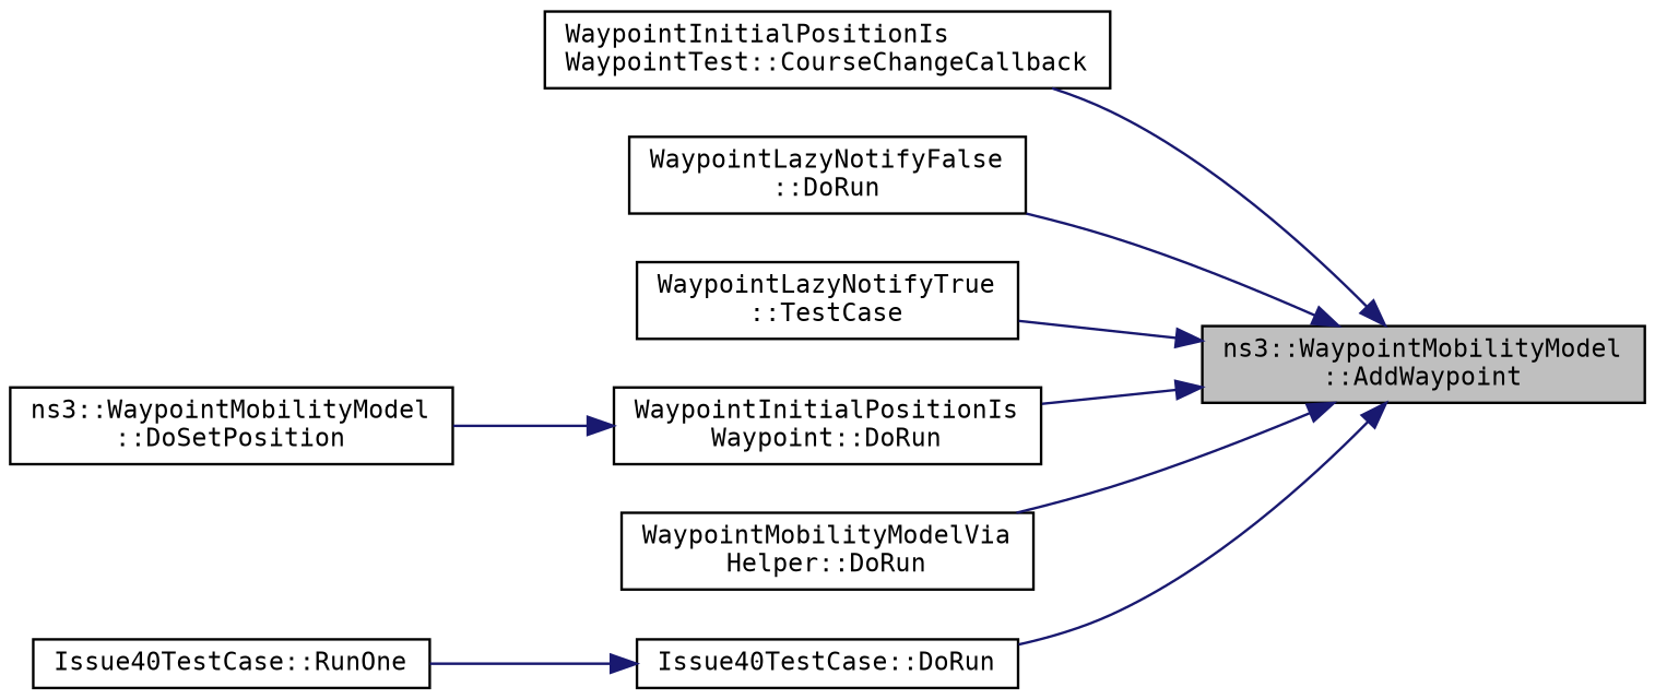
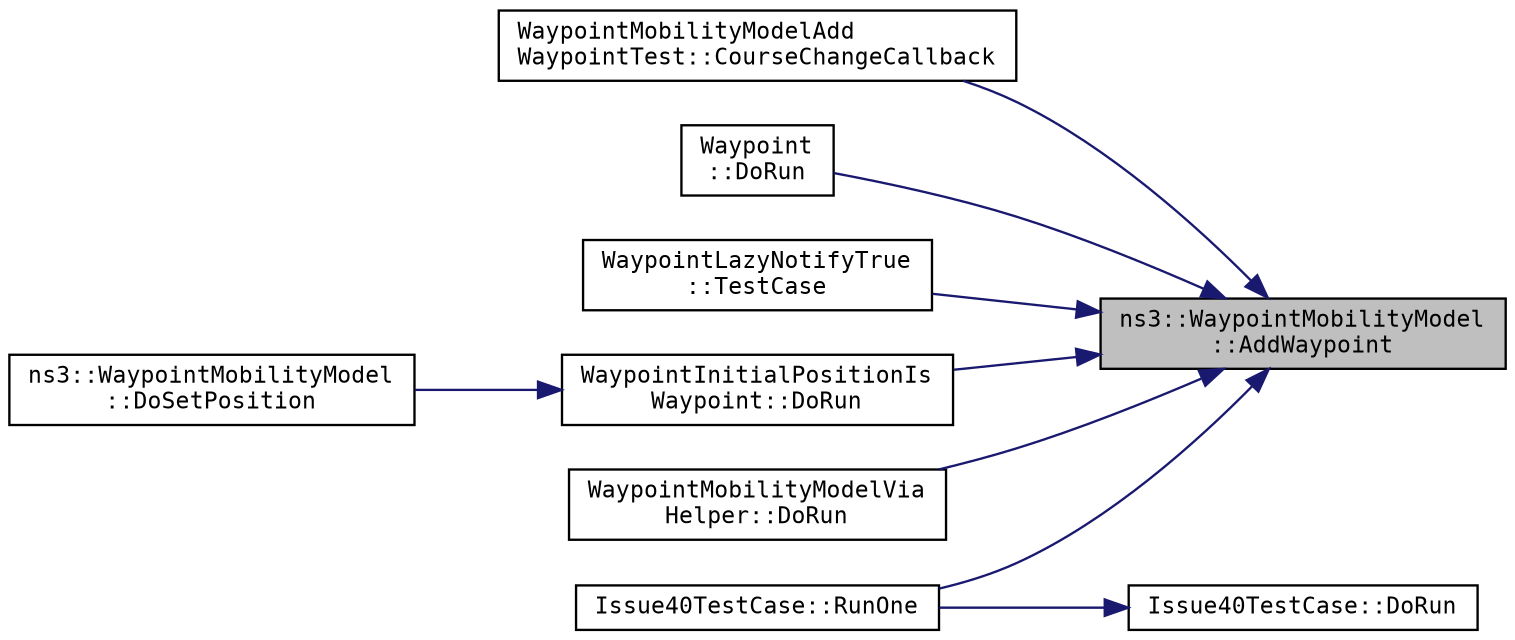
  digraph {
    fontname="DejaVu Sans Mono"
    rankdir=RL
    node [color=black fillcolor=white fontname="DejaVu Sans Mono" fontsize=10 shape=record style=filled]
    edge [color=midnightblue dir=back fontname="DejaVu Sans Mono" fontsize=10 labelfontname=Helvetica labelfontsize=10 style=solid]
    n1 [fillcolor=grey75 fontcolor=black height=0.2 label="ns3::WaypointMobilityModel\l::AddWaypoint" width=0.4]
-   n2 [height=0.2 label="WaypointInitialPositionIs\lWaypointTest::CourseChangeCallback" width=0.4]
-   n3 [height=0.2 label="WaypointLazyNotifyFalse\l::DoRun" width=0.4]
+   n2 [height=0.2 label="WaypointMobilityModelAdd\lWaypointTest::CourseChangeCallback" width=0.4]
+   n3 [height=0.2 label="Waypoint\l::DoRun" width=0.4]
    n4 [height=0.2 label="WaypointLazyNotifyTrue\l::TestCase" width=0.4]
    n5 [height=0.2 label="WaypointInitialPositionIs\lWaypoint::DoRun" width=0.4]
    n6 [height=0.2 label="WaypointMobilityModelVia\lHelper::DoRun" width=0.4]
    n7 [height=0.2 label="Issue40TestCase::RunOne" width=0.4]
    n8 [height=0.2 label="ns3::WaypointMobilityModel\l::DoSetPosition" width=0.4]
    n9 [height=0.2 label="Issue40TestCase::DoRun" width=0.4]
    n1 -> n2
    n1 -> n3
    n1 -> n4
    n1 -> n5
    n1 -> n6
-   n1 -> n9
+   n1 -> n7
    n5 -> n8
    n9 -> n7
  }
